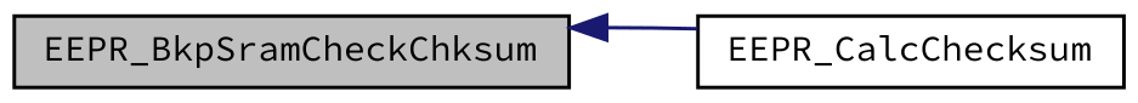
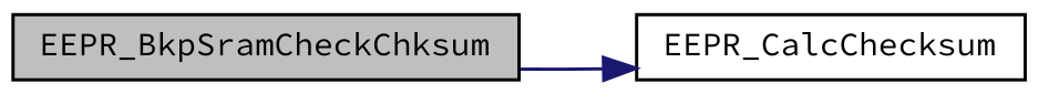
  digraph {
    rankdir=LR
    fontname="Source Code Pro"
    node [color=black fontname="Source Code Pro" fontsize=10 shape=record style=filled]
    n1 [fillcolor=grey75 fontcolor=black height=0.2 label=EEPR_BkpSramCheckChksum width=0.4]
    n2 [fillcolor=white height=0.2 label=EEPR_CalcChecksum width=0.4]
-   n2 -> n1 [color=midnightblue fontname="Source Code Pro" fontsize=10 labelfontname=Helvetica labelfontsize=10 style=solid]
+   n1 -> n2 [color=midnightblue fontname="Source Code Pro" fontsize=10 labelfontname=Helvetica labelfontsize=10 style=solid]
  }
